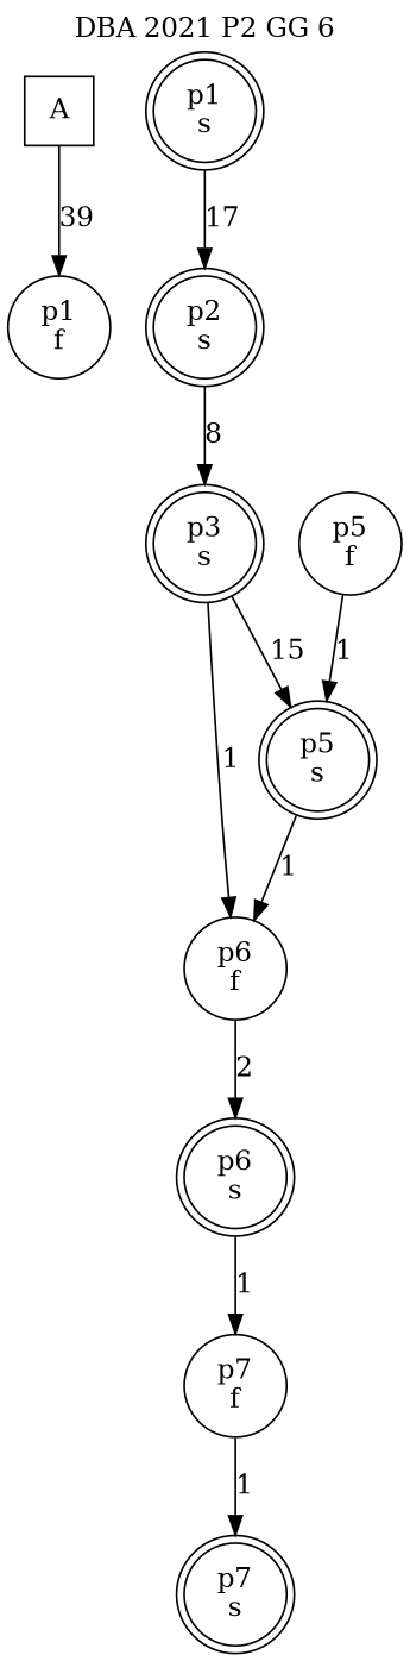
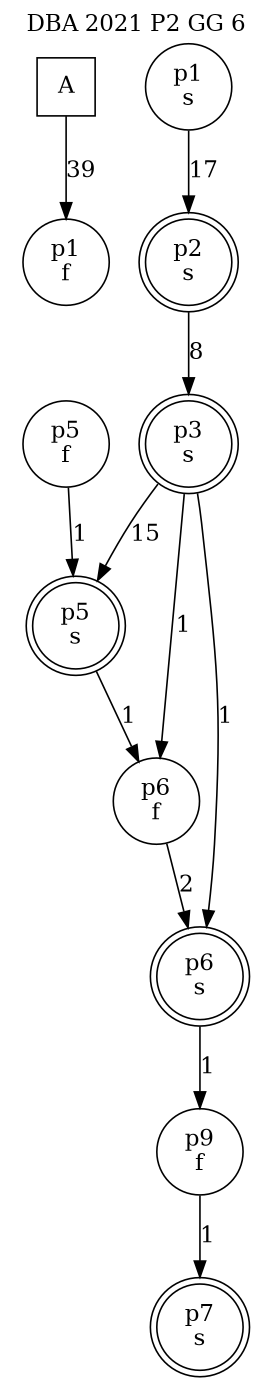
  digraph {
    label=" DBA 2021 P2 GG 6 "
    labelloc=tl
    rankdir=TB
    node [shape=doublecircle]
    n1 [label=A shape=square]
    n2 [label="p1\nf" shape=circle]
-   n3 [label="p1\ns"]
+   n3 [label="p1\ns" shape=circle]
    n4 [label="p2\ns"]
    n5 [label="p3\ns"]
    n6 [label="p6\ns"]
    n7 [label="p5\ns"]
    n8 [label="p6\nf" shape=circle]
-   n9 [label="p7\nf" shape=circle]
+   n9 [label="p9\nf" shape=circle]
    n10 [label="p7\ns"]
    n11 [label="p5\nf" shape=circle]
    n1 -> n2 [label=39]
    n3 -> n4 [label=17]
    n4 -> n5 [label=8]
+   n5 -> n6 [label=1]
    n5 -> n7 [label=15]
    n5 -> n8 [label=1]
    n6 -> n9 [label=1]
    n7 -> n8 [label=1]
    n8 -> n6 [label=2]
    n9 -> n10 [label=1]
    n11 -> n7 [label=1]
  }
